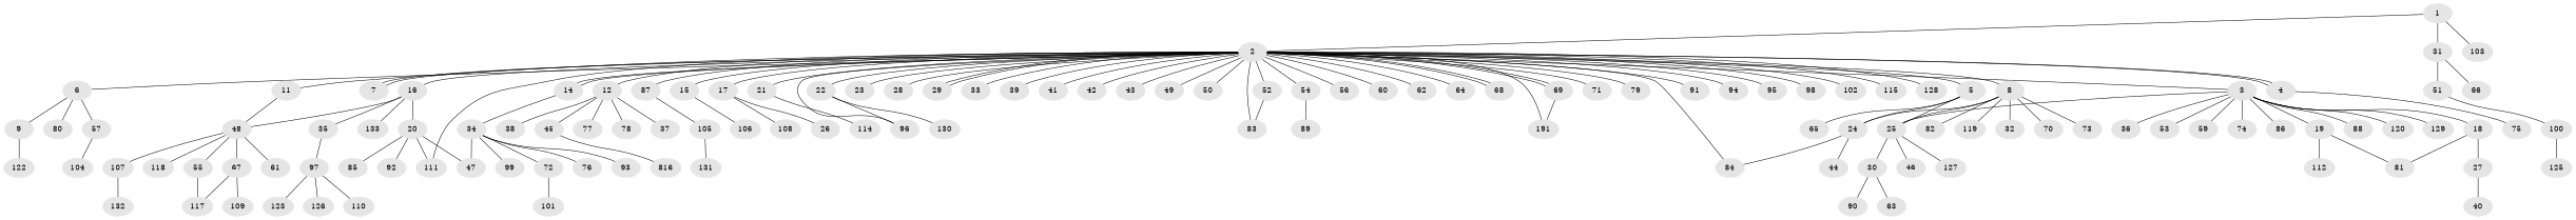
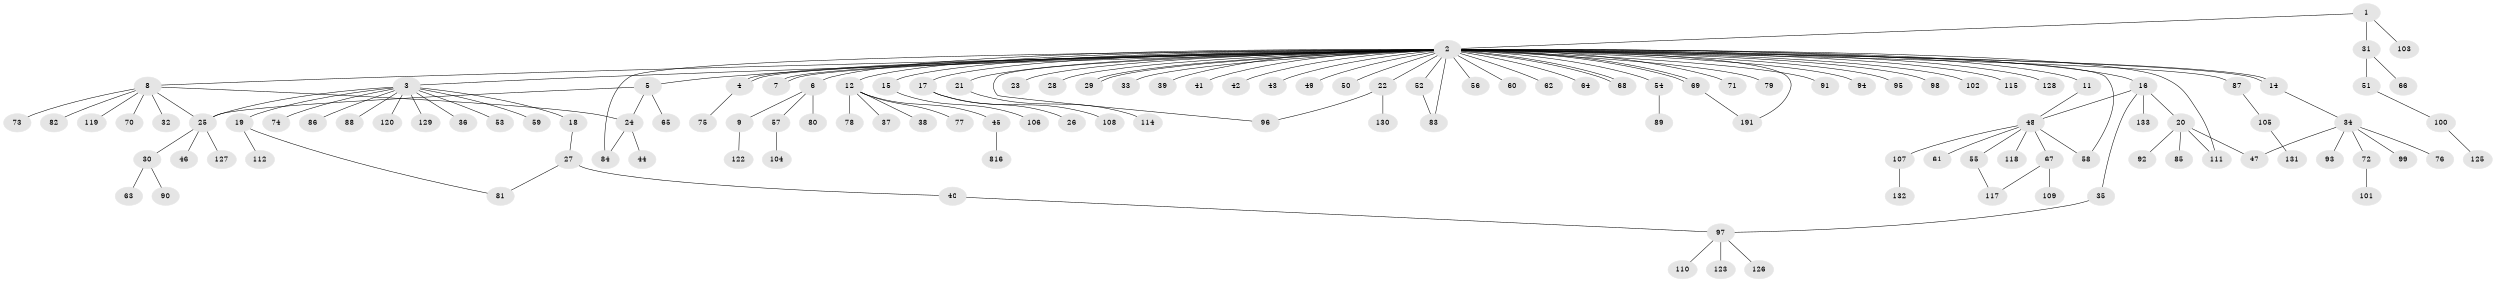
  graph {
    node [color=gray90 style=filled]
    1
    2
    31
    103
    3
    4
    5
    6
    7
    8
    11
    12
    14
    15
    16
    17
    21
    22
    23
    28
    29
    33
    39
    41
    42
    43
    49
    50
    52
    54
    56
+   58
    60
    62
    64
    68
    69
    71
    79
    83
    84
    87
    91
    94
    95
    96
    98
    102
    111
    115
    n51 [label=191]
    128
    51
    66
    18
    19
    25
    36
    53
    59
    74
    86
    88
    120
    129
    75
    24
    65
    9
    57
    80
    32
    70
    73
    82
    119
    48
    37
    38
    45
    77
    78
    34
    106
    20
    35
    133
    26
    108
    114
    130
    89
    105
    27
    81
    112
    30
    46
    127
    44
    122
    104
    55
    61
    67
    107
    118
    n108 [label=816]
    47
    72
    76
    93
    99
    85
    92
    97
    40
    63
    90
    100
    101
    110
    123
    126
    117
    109
    132
    125
    131
    1 -- 2
    1 -- 31
    1 -- 103
    2 -- 3
    2 -- 4
    2 -- 4
    2 -- 5
    2 -- 6
    2 -- 7
    2 -- 7
    2 -- 8
    2 -- 11
    2 -- 12
    2 -- 14
    2 -- 14
    2 -- 15
    2 -- 16
    2 -- 17
    2 -- 21
    2 -- 22
    2 -- 23
    2 -- 28
    2 -- 29
    2 -- 29
    2 -- 33
    2 -- 39
    2 -- 41
    2 -- 42
    2 -- 43
    2 -- 49
    2 -- 50
    2 -- 52
    2 -- 54
    2 -- 56
+   2 -- 58
    2 -- 60
    2 -- 62
    2 -- 64
    2 -- 68
    2 -- 68
    2 -- 69
    2 -- 69
    2 -- 71
    2 -- 79
    2 -- 83
    2 -- 84
    2 -- 87
    2 -- 91
    2 -- 94
    2 -- 95
    2 -- 96
    2 -- 98
    2 -- 102
    2 -- 111
    2 -- 115
    2 -- n51
    2 -- 128
    31 -- 51
    31 -- 66
    3 -- 18
    3 -- 19
    3 -- 25
    3 -- 36
    3 -- 53
    3 -- 59
    3 -- 74
    3 -- 86
    3 -- 88
    3 -- 120
    3 -- 129
    4 -- 75
    5 -- 25
    5 -- 24
    5 -- 65
    6 -- 9
    6 -- 57
    6 -- 80
    8 -- 25
    8 -- 24
    8 -- 32
    8 -- 70
    8 -- 73
    8 -- 82
    8 -- 119
    11 -- 48
    12 -- 37
    12 -- 38
    12 -- 45
    12 -- 77
    12 -- 78
    14 -- 34
    15 -- 106
    16 -- 48
    16 -- 20
    16 -- 35
    16 -- 133
    17 -- 26
    17 -- 108
    21 -- 114
    22 -- 96
    22 -- 130
    52 -- 83
    54 -- 89
    69 -- n51
    87 -- 105
    51 -- 100
    18 -- 27
    19 -- 81
    19 -- 112
    25 -- 30
    25 -- 46
    25 -- 127
    24 -- 84
    24 -- 44
    9 -- 122
    57 -- 104
+   48 -- 58
    48 -- 55
    48 -- 61
    48 -- 67
    48 -- 107
    48 -- 118
    45 -- n108
    34 -- 47
    34 -- 72
    34 -- 76
    34 -- 93
    34 -- 99
    20 -- 111
    20 -- 47
    20 -- 85
    20 -- 92
    35 -- 97
    105 -- 131
-   18 -- 81
+   27 -- 81
    27 -- 40
    30 -- 63
    30 -- 90
    55 -- 117
    67 -- 117
    67 -- 109
    107 -- 132
    72 -- 101
    97 -- 110
    97 -- 123
    97 -- 126
+   40 -- 97
    100 -- 125
  }
